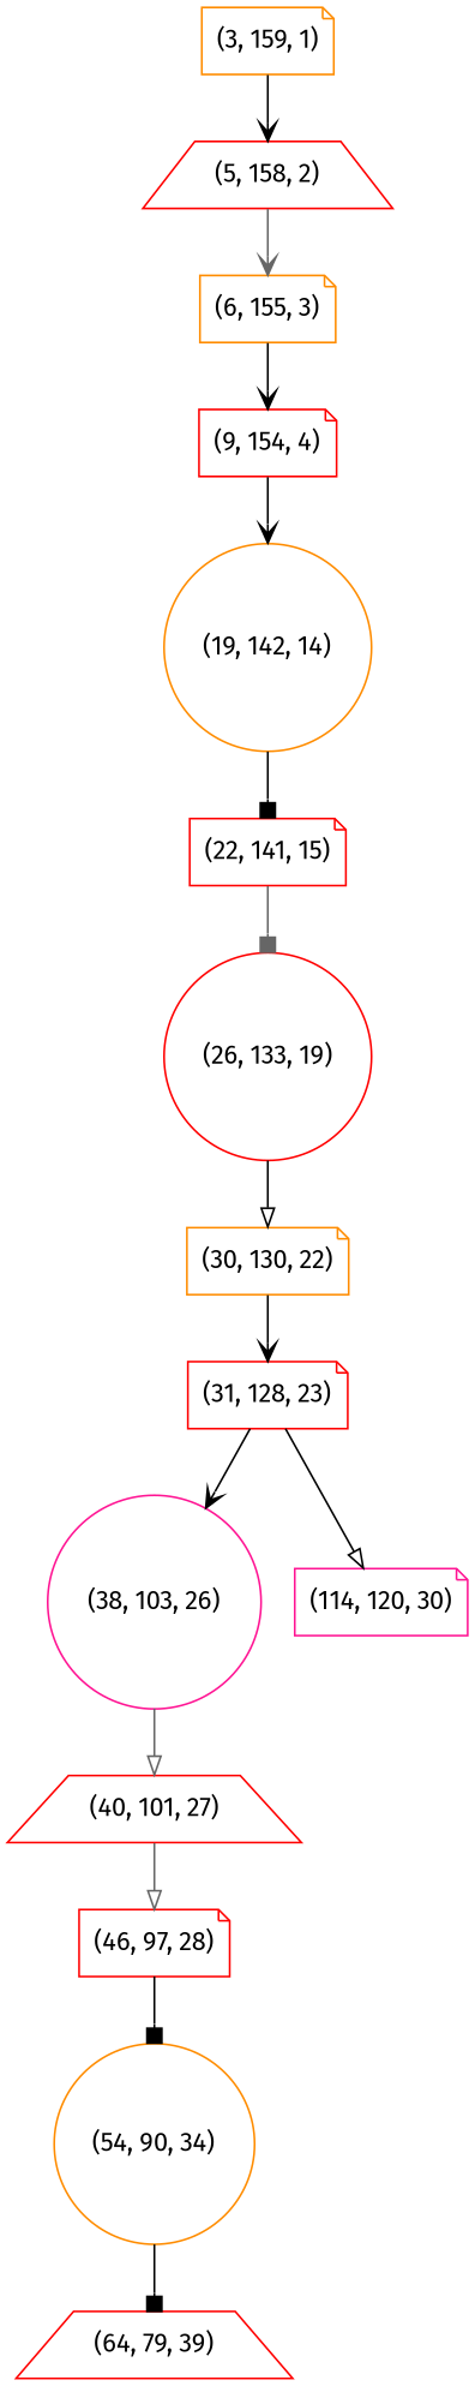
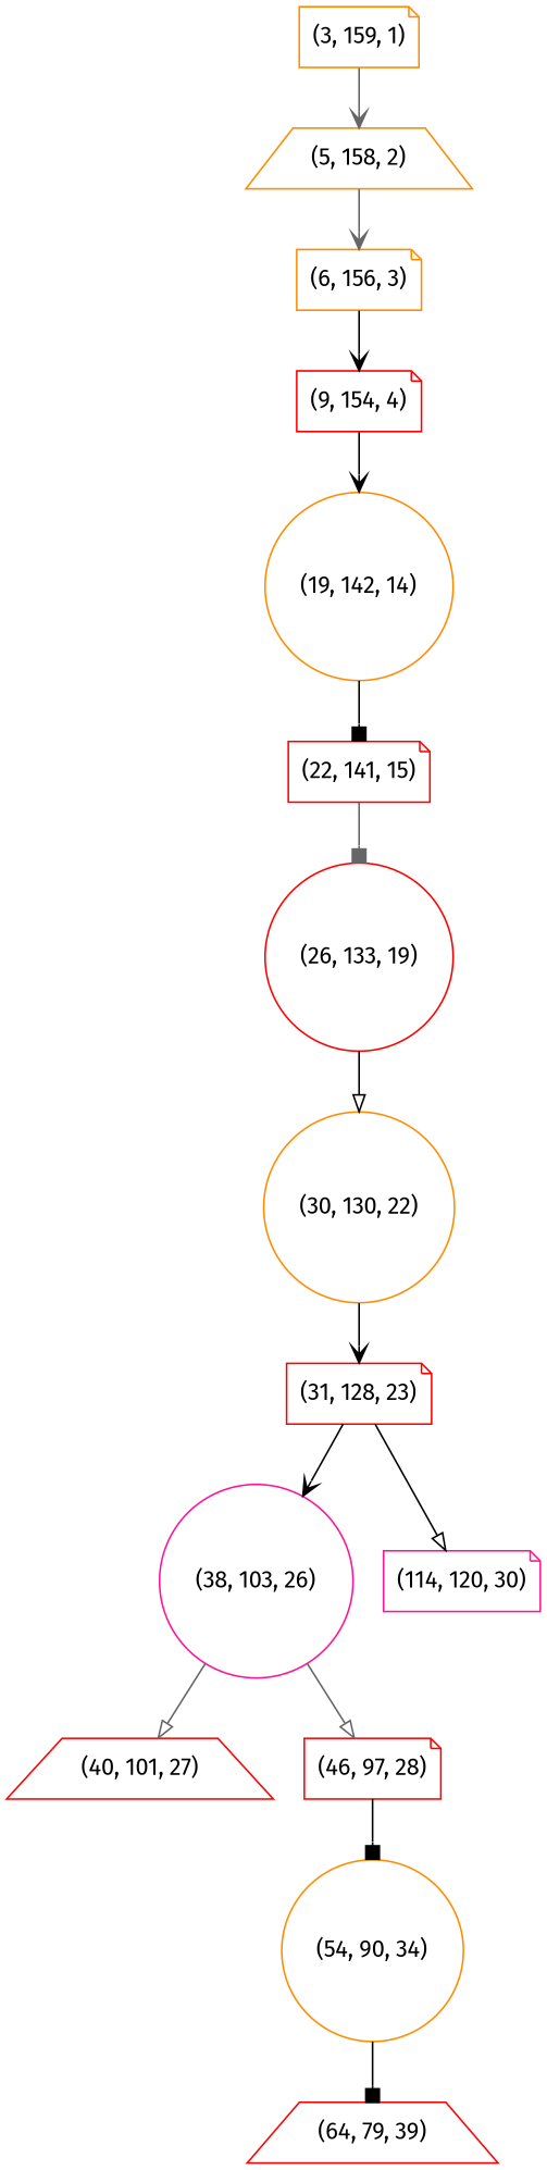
  digraph {
    fontname="Fira Sans"
    node [color=red fontname="Fira Sans" shape=note]
    edge [arrowhead=vee color=black fontname="Fira Sans"]
    "(3, 159, 1)" [color=darkorange]
-   "(5, 158, 2)" [shape=trapezium]
-   "(6, 155, 3)" [color=darkorange]
+   "(5, 158, 2)" [color=darkorange shape=trapezium]
+   "(6, 155, 3)" [color=darkorange label="(6, 156, 3)"]
    "(9, 154, 4)"
    "(19, 142, 14)" [color=darkorange shape=circle]
    "(22, 141, 15)"
    "(26, 133, 19)" [shape=circle]
-   "(30, 130, 22)" [color=darkorange]
+   "(30, 130, 22)" [color=darkorange shape=circle]
    "(31, 128, 23)"
    "(38, 103, 26)" [color=deeppink shape=circle]
    "(114, 120, 30)" [color=deeppink]
    "(40, 101, 27)" [shape=trapezium]
    "(46, 97, 28)"
    "(54, 90, 34)" [color=darkorange shape=circle]
    "(64, 79, 39)" [shape=trapezium]
-   "(3, 159, 1)" -> "(5, 158, 2)"
+   "(3, 159, 1)" -> "(5, 158, 2)" [color=gray40]
    "(5, 158, 2)" -> "(6, 155, 3)" [color=gray40]
    "(6, 155, 3)" -> "(9, 154, 4)"
    "(9, 154, 4)" -> "(19, 142, 14)"
    "(19, 142, 14)" -> "(22, 141, 15)" [arrowhead=box]
    "(22, 141, 15)" -> "(26, 133, 19)" [arrowhead=box color=gray40]
    "(26, 133, 19)" -> "(30, 130, 22)" [arrowhead=onormal]
    "(30, 130, 22)" -> "(31, 128, 23)"
    "(31, 128, 23)" -> "(38, 103, 26)"
    "(31, 128, 23)" -> "(114, 120, 30)" [arrowhead=onormal]
    "(38, 103, 26)" -> "(40, 101, 27)" [arrowhead=onormal color=gray40]
-   "(40, 101, 27)" -> "(46, 97, 28)" [arrowhead=onormal color=gray40]
+   "(38, 103, 26)" -> "(46, 97, 28)" [arrowhead=onormal color=gray40]
    "(46, 97, 28)" -> "(54, 90, 34)" [arrowhead=box]
    "(54, 90, 34)" -> "(64, 79, 39)" [arrowhead=box]
  }
